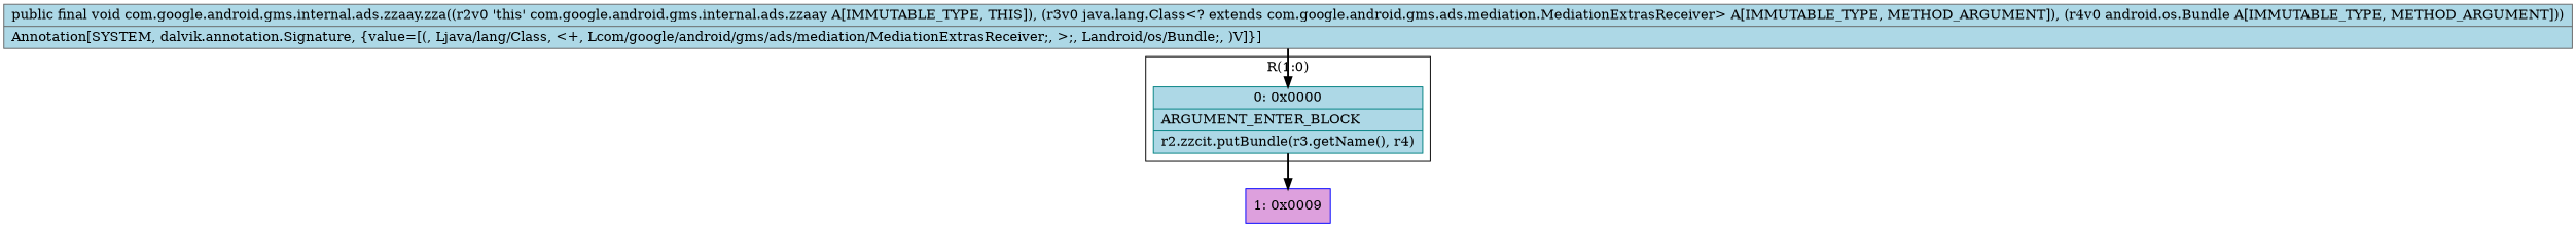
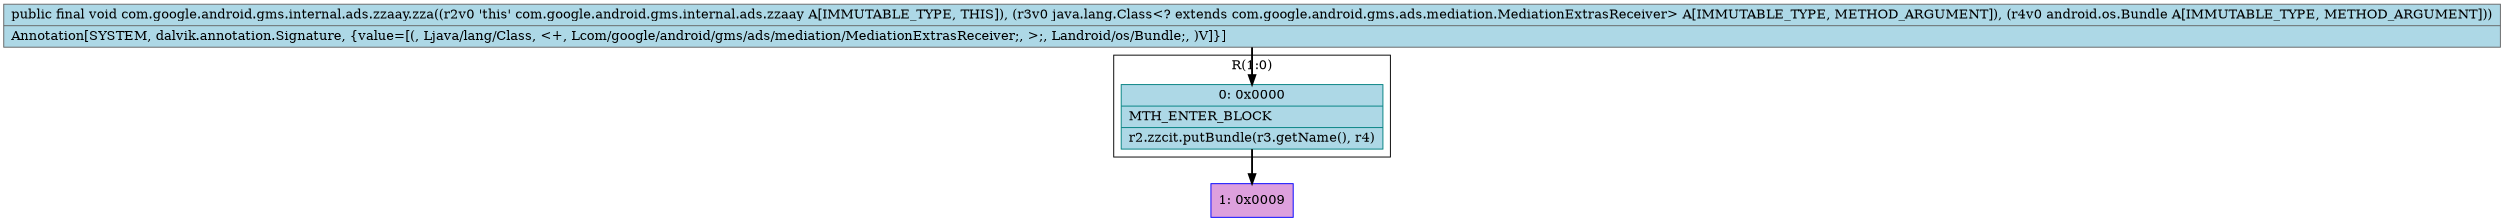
  digraph {
    node [shape=record style=filled fillcolor=lightblue]
    edge [style=bold]
-   n1 [color=teal label="{0\:\ 0x0000|ARGUMENT_ENTER_BLOCK\l|r2.zzcit.putBundle(r3.getName(), r4)\l}"]
+   n1 [color=teal label="{0\:\ 0x0000|MTH_ENTER_BLOCK\l|r2.zzcit.putBundle(r3.getName(), r4)\l}"]
    n2 [color=blue label="{1\:\ 0x0009}" fillcolor=plum]
    n3 [label="{public final void com.google.android.gms.internal.ads.zzaay.zza((r2v0 'this' com.google.android.gms.internal.ads.zzaay A[IMMUTABLE_TYPE, THIS]), (r3v0 java.lang.Class\<? extends com.google.android.gms.ads.mediation.MediationExtrasReceiver\> A[IMMUTABLE_TYPE, METHOD_ARGUMENT]), (r4v0 android.os.Bundle A[IMMUTABLE_TYPE, METHOD_ARGUMENT]))  | Annotation[SYSTEM, dalvik.annotation.Signature, \{value=[(, Ljava\/lang\/Class, \<+, Lcom\/google\/android\/gms\/ads\/mediation\/MediationExtrasReceiver;, \>;, Landroid\/os\/Bundle;, )V]\}]\l}" color=gray40]
    subgraph cluster_1 {
      label="R(1:0)"
      n1
    }
    n1 -> n2
    n3 -> n1
  }
